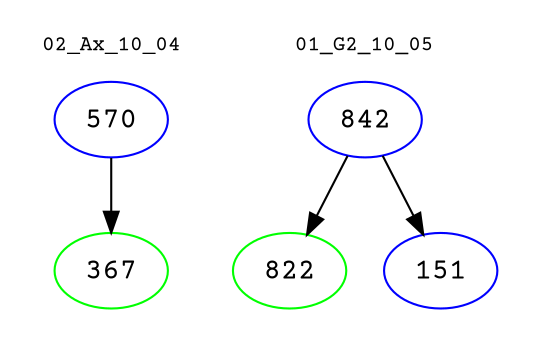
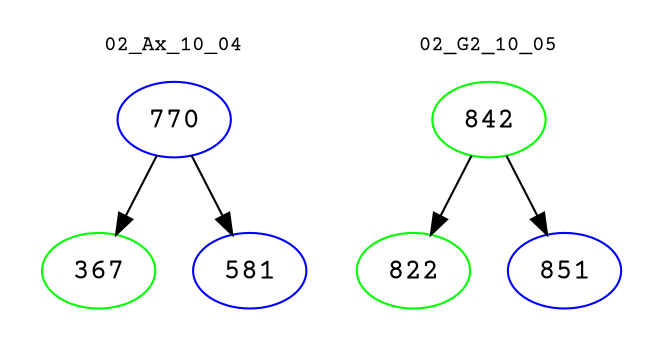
  digraph {
    fontname="Courier Prime"
    node [color=blue fontname="Courier Prime"]
    edge [color=black fontname="Courier Prime"]
-   n1 [label=570]
+   n1 [label=770]
    n2 [color=green label=367]
-   n4 [label=842]
+   n3 [label=581]
+   n4 [color=green label=842]
    n5 [color=green label=822]
-   n6 [label=151]
+   n6 [label=851]
    subgraph cluster_1 {
      color=white
      fontsize=10
      label="02_Ax_10_04"
      n1
      n2
+     n3
    }
    subgraph cluster_2 {
      color=white
      fontsize=10
-     label="01_G2_10_05"
+     label="02_G2_10_05"
      n4
      n5
      n6
    }
    n1 -> n2
+   n1 -> n3
    n4 -> n5
    n4 -> n6
  }
